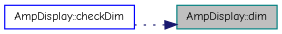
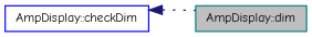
  digraph {
    rankdir=RL
    fontname="Comic Neue"
    node [fontname="Comic Neue" fontsize=10 shape=record style=filled]
    n1 [color=teal fillcolor=grey75 fontcolor=black height=0.2 label="AmpDisplay::dim" width=0.4]
    n2 [color=blue fillcolor=white height=0.2 label="AmpDisplay::checkDim" width=0.4]
-   n1 -> n2 [color=midnightblue dir=back fontname="Comic Neue" fontsize=10 labelfontname=Helvetica labelfontsize=10 style=dotted]
+   n2 -> n1 [color=midnightblue dir=back fontname="Comic Neue" fontsize=10 labelfontname=Helvetica labelfontsize=10 style=dotted]
  }
